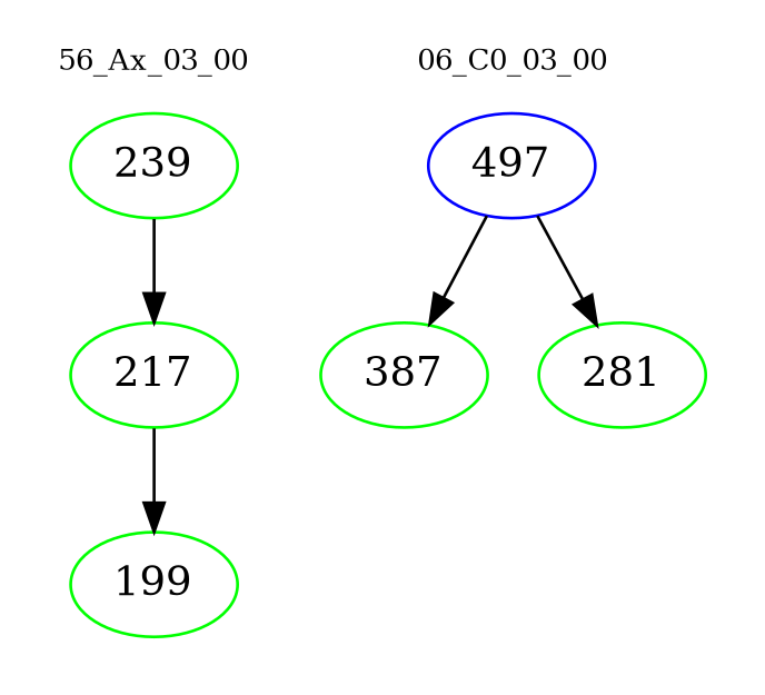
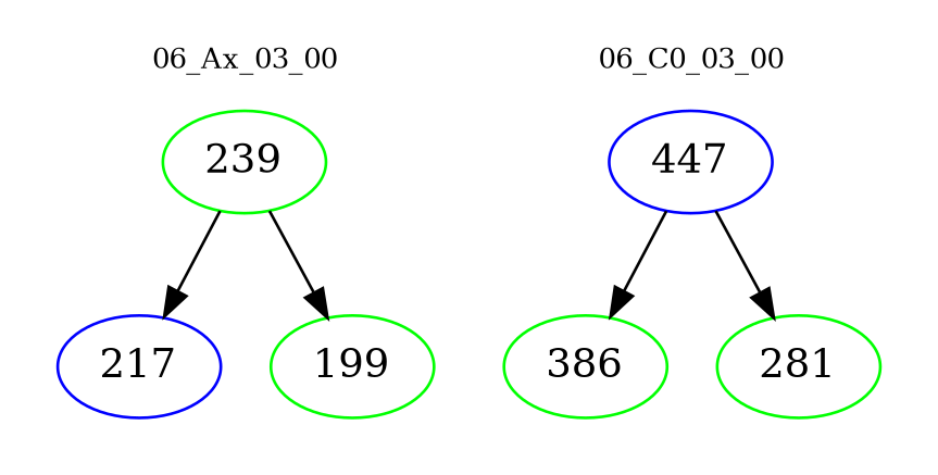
  digraph {
    node [color=green]
    edge [color=black]
-   n1 [label=217]
+   n1 [color=blue label=217]
    n2 [label=199]
    n3 [label=239]
-   n4 [color=blue label=497]
-   n5 [label=387]
+   n4 [color=blue label=447]
+   n5 [label=386]
    n6 [label=281]
    subgraph cluster_1 {
      color=white
      fontsize=10
-     label="56_Ax_03_00"
+     label="06_Ax_03_00"
      n1
      n2
      n3
    }
    subgraph cluster_2 {
      color=white
      fontsize=10
      label="06_C0_03_00"
      n4
      n5
      n6
    }
-   n1 -> n2
+   n3 -> n2
    n3 -> n1
    n4 -> n5
    n4 -> n6
  }
